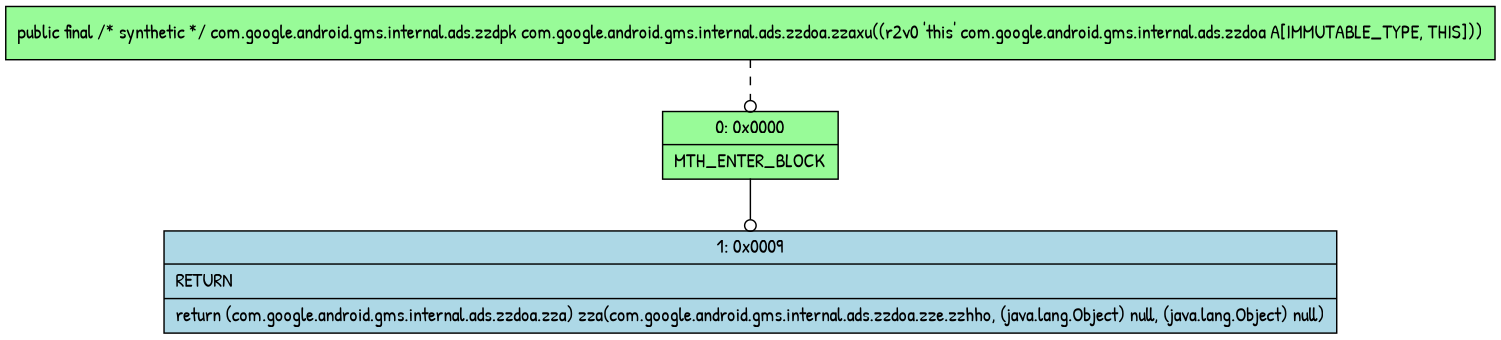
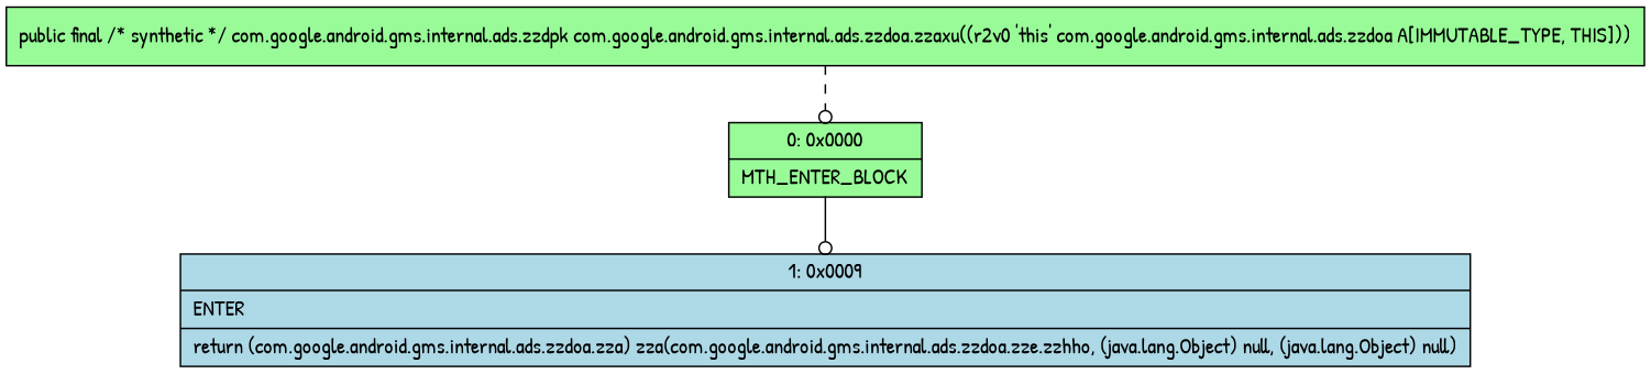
  digraph {
    fontname="Patrick Hand"
    node [shape=record style=filled fillcolor=palegreen fontname="Patrick Hand"]
    edge [arrowhead=odot fontname="Patrick Hand"]
    n1 [label="{0\:\ 0x0000|MTH_ENTER_BLOCK\l}"]
-   n2 [label="{1\:\ 0x0009|RETURN\l|return (com.google.android.gms.internal.ads.zzdoa.zza) zza(com.google.android.gms.internal.ads.zzdoa.zze.zzhho, (java.lang.Object) null, (java.lang.Object) null)\l}" fillcolor=lightblue]
+   n2 [label="{1\:\ 0x0009|ENTER\l|return (com.google.android.gms.internal.ads.zzdoa.zza) zza(com.google.android.gms.internal.ads.zzdoa.zze.zzhho, (java.lang.Object) null, (java.lang.Object) null)\l}" fillcolor=lightblue]
    n3 [label="{public final \/* synthetic *\/ com.google.android.gms.internal.ads.zzdpk com.google.android.gms.internal.ads.zzdoa.zzaxu((r2v0 'this' com.google.android.gms.internal.ads.zzdoa A[IMMUTABLE_TYPE, THIS])) }"]
    n1 -> n2 [style=solid]
    n3 -> n1 [style=dashed]
  }
